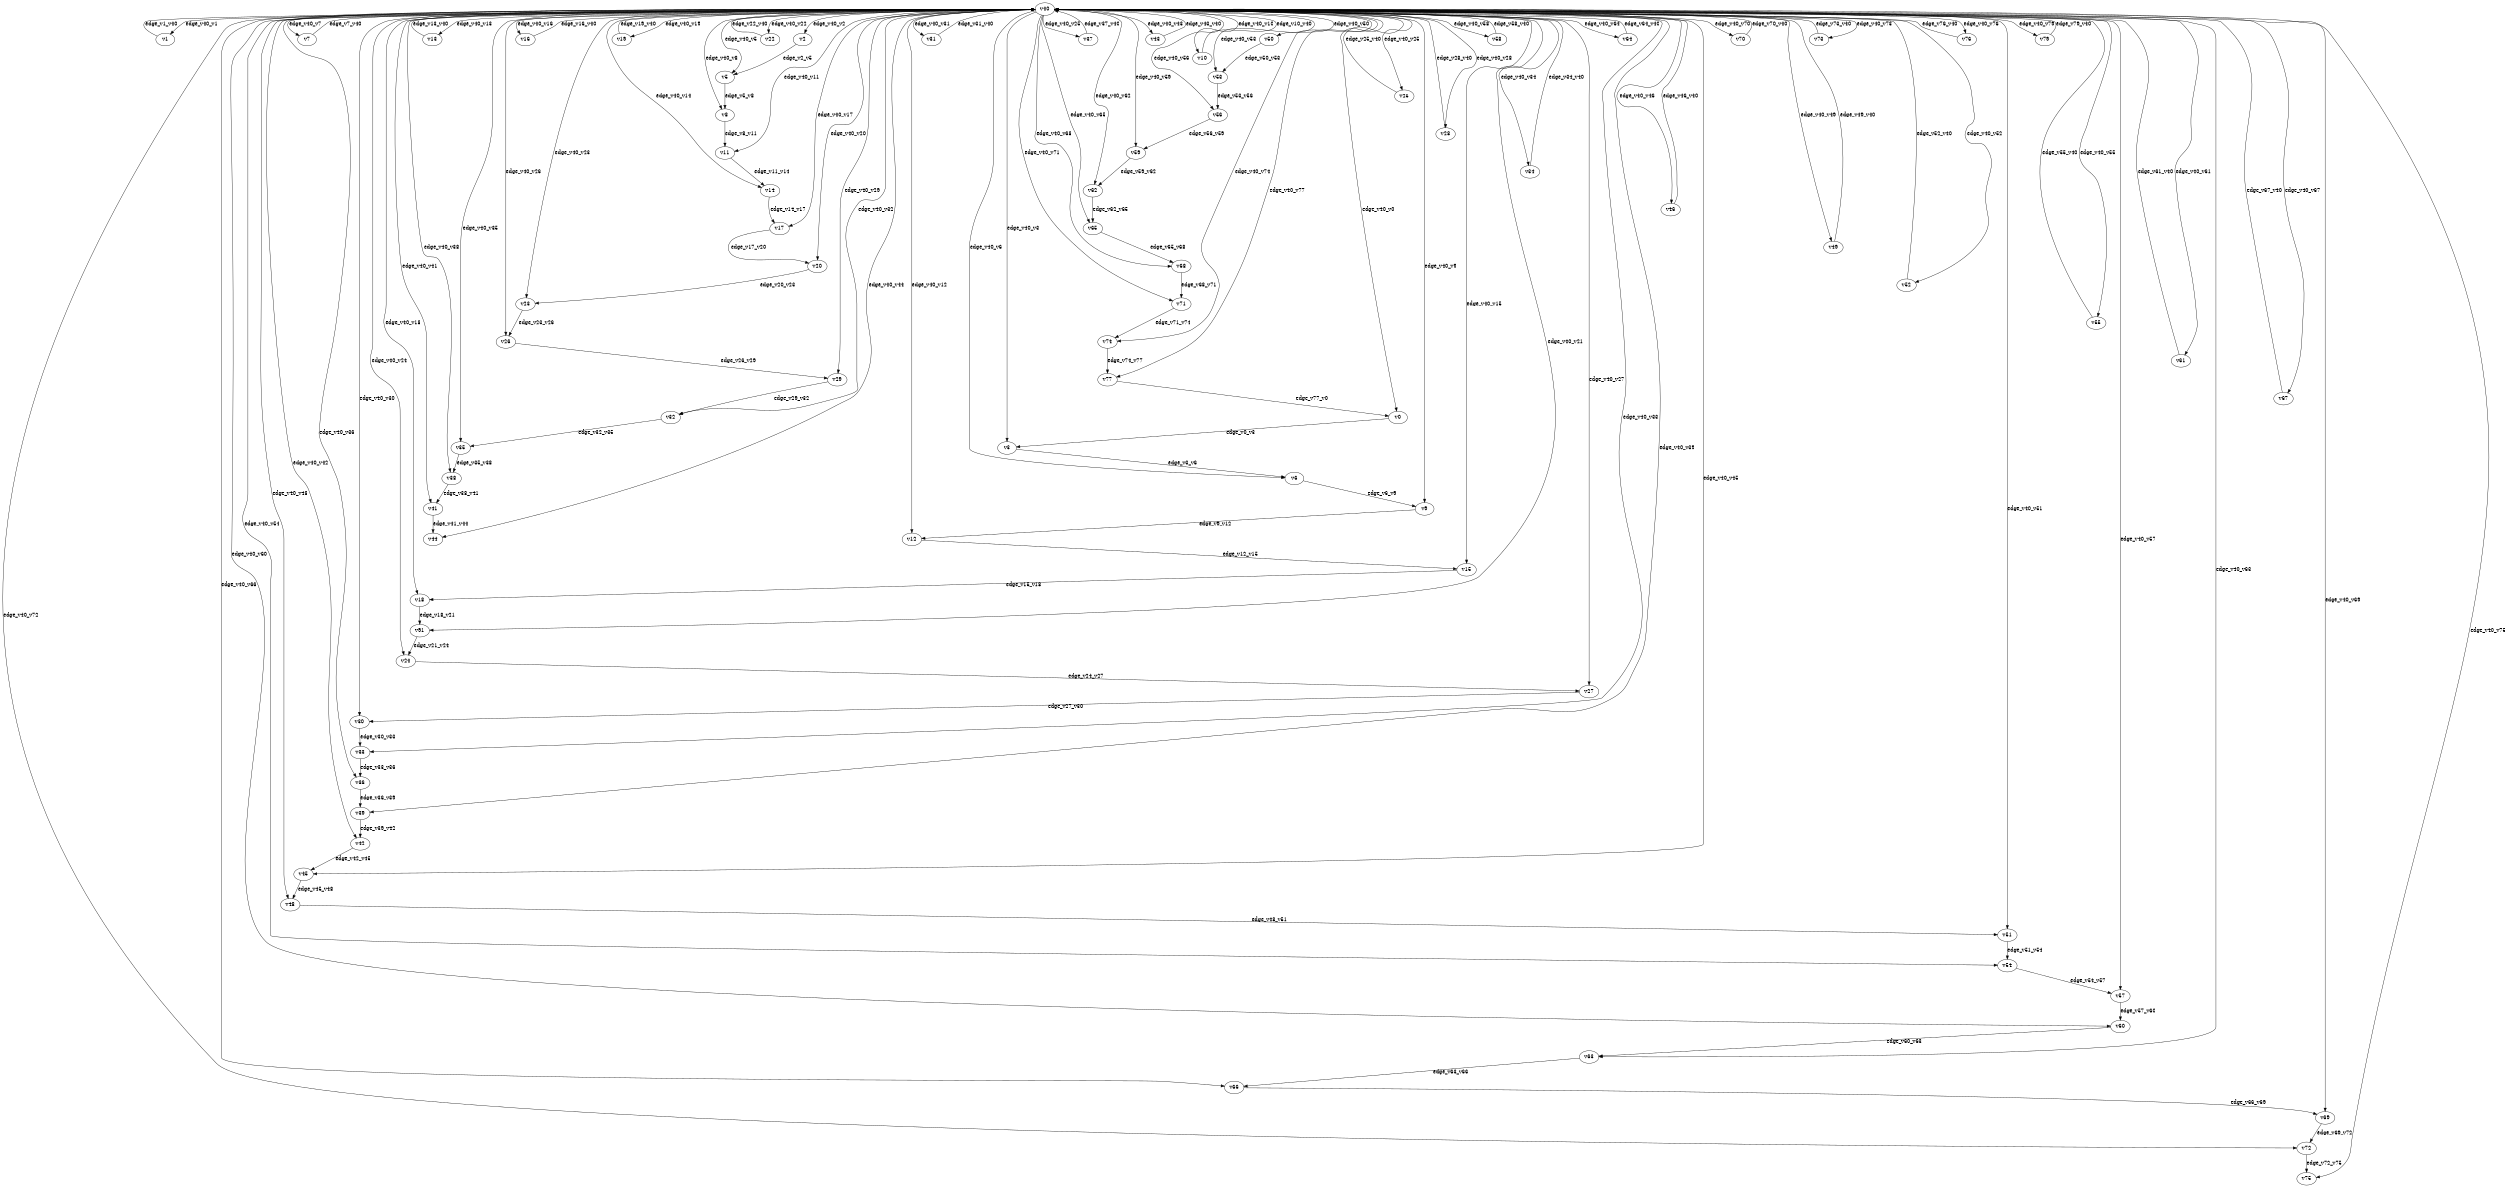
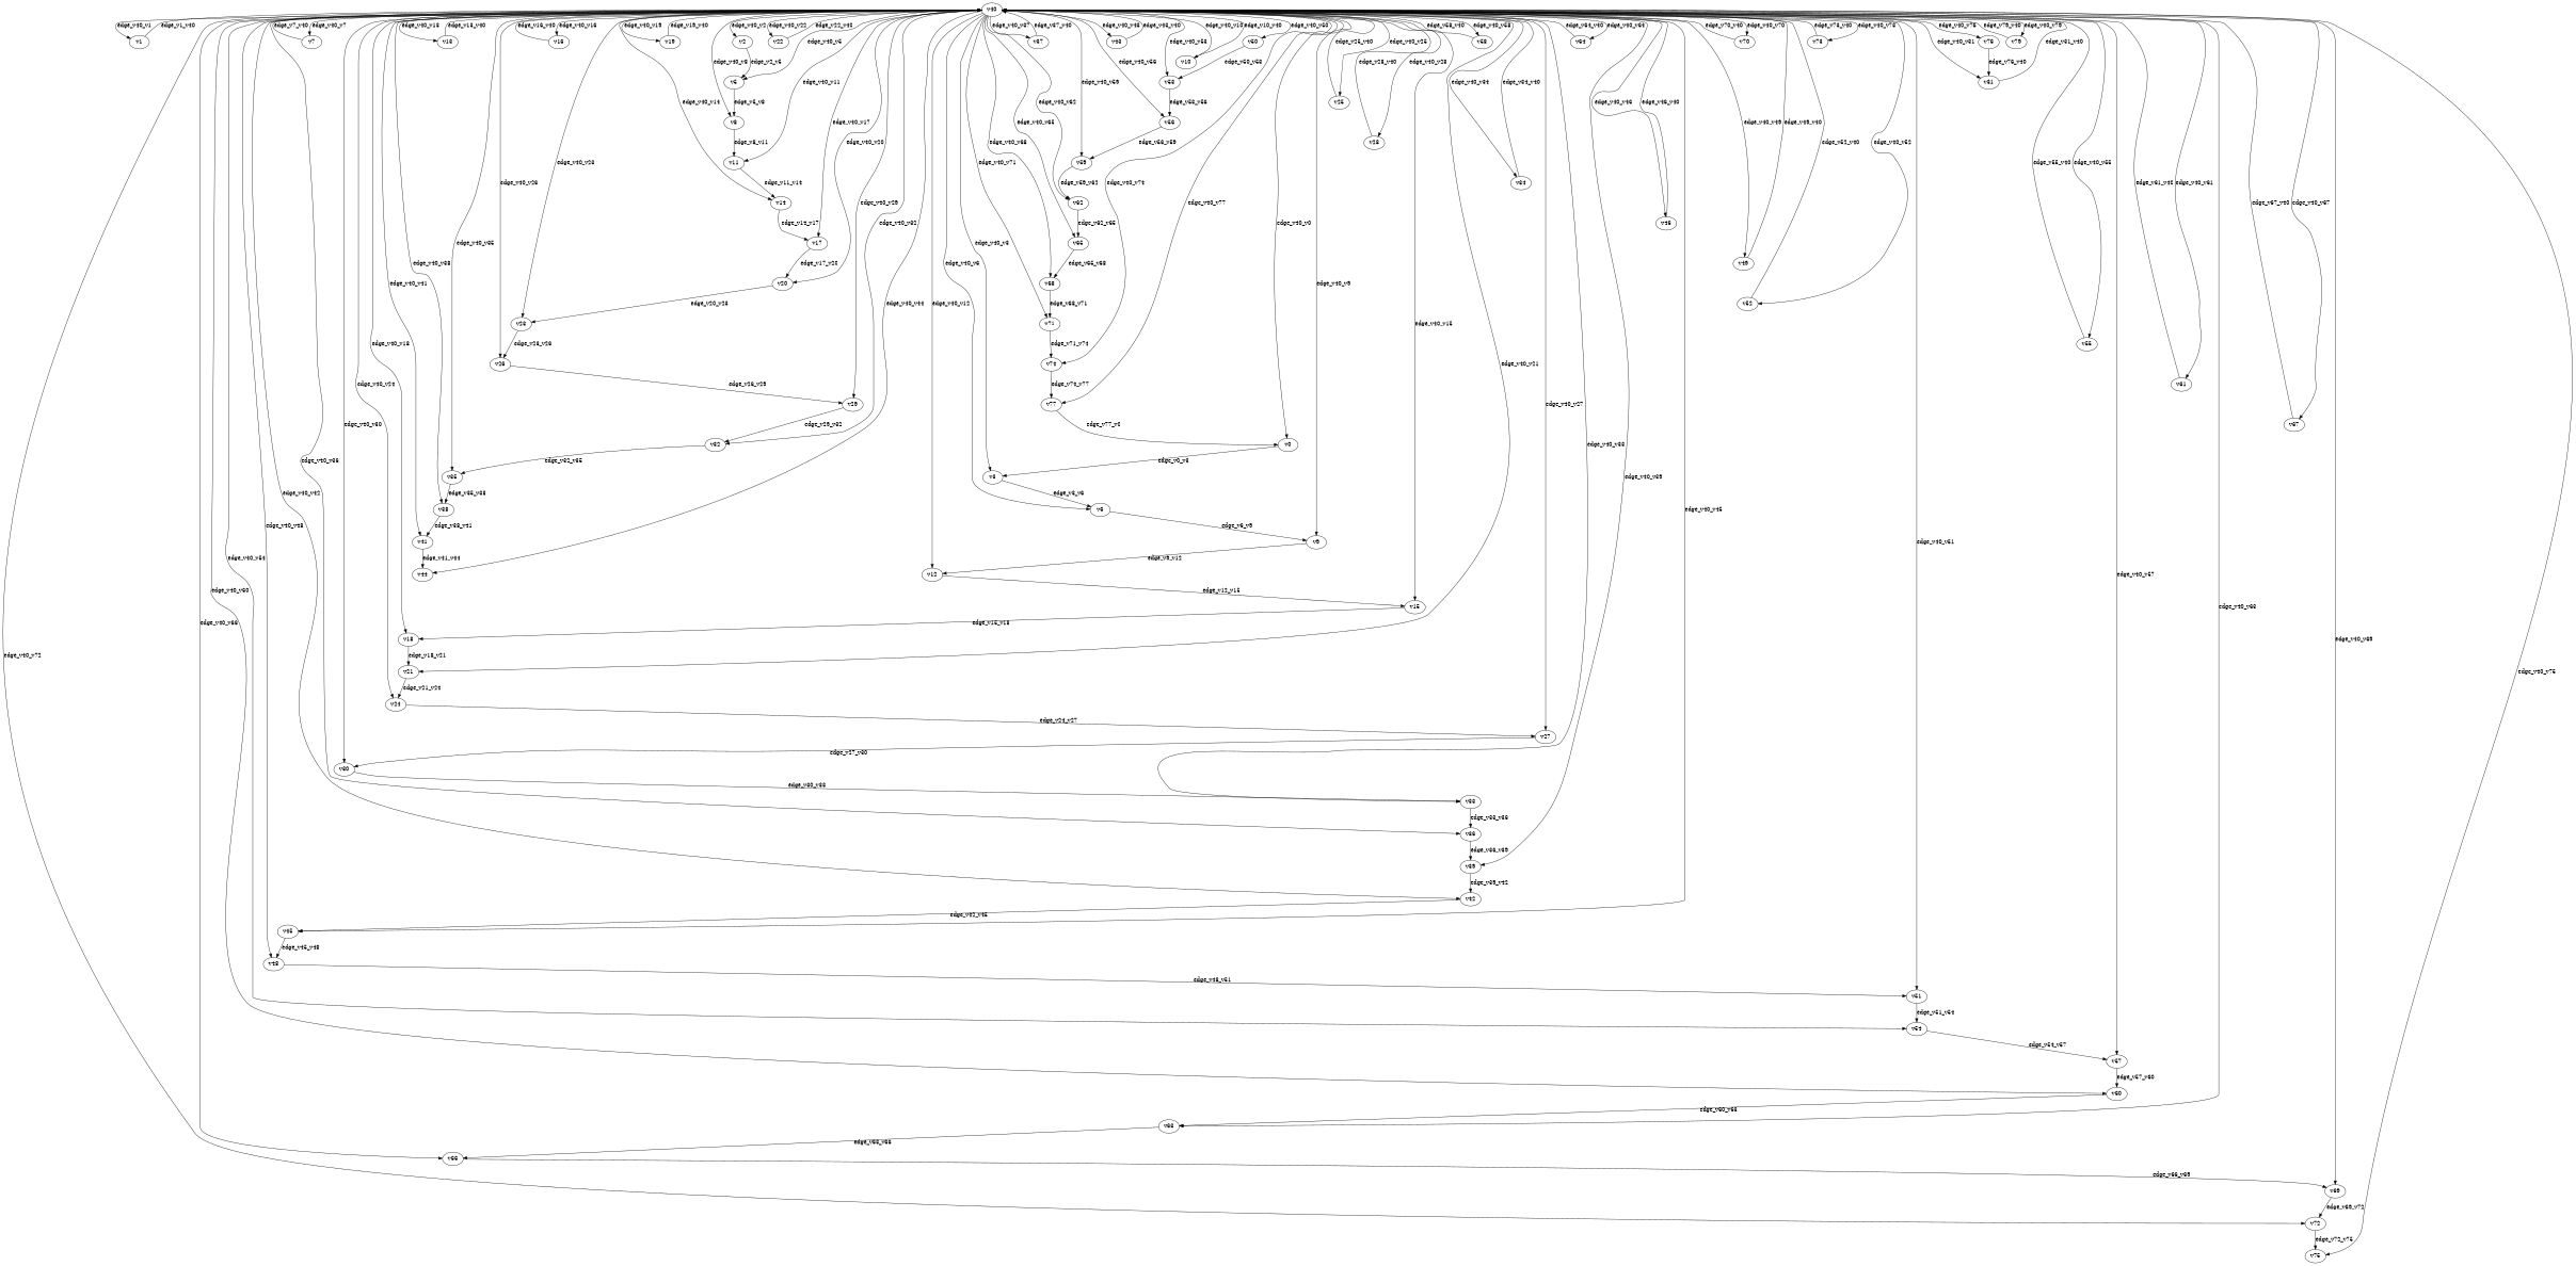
  digraph {
    node [player=1]
    edge [discount=0.483 weight=3.70]
    v3
    v0 [player=0]
    v6 [player=0]
    v1
    v40 [player=0]
    v2 [player=0]
    v5
    v8 [player=0]
    v9
    v7
    v11
    v12 [player=0]
    v10 [player=0]
    v14 [player=0]
    v15
    v13
    v17
    v18 [player=0]
    v16 [player=0]
    v20 [player=0]
-   v21 [label=v91]
+   v21
    v19
    v23
    v24 [player=0]
    v22 [player=0]
    v26 [player=0]
    v27
    v25
    v29
    v30 [player=0]
    v28 [player=0]
    v32 [player=0]
    v33
    v31
    v35
    v36 [player=0]
    v34 [player=0]
    v38 [player=0]
    v39
    v37
    v41
    v42 [player=0]
    v43
    v44 [player=0]
    v45
    v46 [player=0]
    v48 [player=0]
    v49
    v50 [player=0]
    v51
    v52 [player=0]
    v53
    v54 [player=0]
    v55
    v56 [player=0]
    v57
    v58 [player=0]
    v59
    v60 [player=0]
    v61
    v62 [player=0]
    v63
    v64 [player=0]
    v65
    v66 [player=0]
    v67
    v68 [player=0]
    v69
    v70 [player=0]
    v71
    v72 [player=0]
    v73
    v74 [player=0]
    v75
    v76 [player=0]
    v77
    v79
    v3 -> v6 [label=edge_v3_v6]
    v0 -> v3 [label=edge_v0_v3 weight=-1.32]
    v6 -> v9 [label=edge_v6_v9 weight=5.10]
    v1 -> v40 [label=edge_v1_v40 weight=9.04]
    v40 -> v3 [label=edge_v40_v3 weight=4.74]
    v40 -> v0 [label=edge_v40_v0 weight=-1.98]
    v40 -> v6 [label=edge_v40_v6 weight=2.34]
    v40 -> v1 [label=edge_v40_v1 weight=9.88]
    v40 -> v2 [label=edge_v40_v2 weight=0.81]
    v40 -> v5 [label=edge_v40_v5 weight=0.40]
    v40 -> v8 [label=edge_v40_v8 weight=2.99]
    v40 -> v9 [label=edge_v40_v9 weight=8.90]
    v40 -> v7 [label=edge_v40_v7 weight=4.18]
    v40 -> v11 [label=edge_v40_v11 weight=-5.84]
    v40 -> v12 [label=edge_v40_v12 weight=4.20]
    v40 -> v10 [label=edge_v40_v10 weight=0.01]
    v40 -> v14 [label=edge_v40_v14 weight=-3.91]
    v40 -> v15 [label=edge_v40_v15 weight=6.23]
    v40 -> v13 [label=edge_v40_v13 weight=4.65]
    v40 -> v17 [label=edge_v40_v17 weight=1.39]
    v40 -> v18 [label=edge_v40_v18 weight=4.16]
    v40 -> v16 [label=edge_v40_v16 weight=3.51]
    v40 -> v20 [label=edge_v40_v20 weight=-0.79]
    v40 -> v21 [label=edge_v40_v21 weight=-3.75]
    v40 -> v19 [label=edge_v40_v19 weight=8.91]
    v40 -> v23 [label=edge_v40_v23 weight=-3.93]
    v40 -> v24 [label=edge_v40_v24 weight=5.36]
    v40 -> v22 [label=edge_v40_v22 weight=0.49]
    v40 -> v26 [label=edge_v40_v26 weight=8.43]
    v40 -> v27 [label=edge_v40_v27 weight=8.67]
    v40 -> v25 [label=edge_v40_v25 weight=-5.02]
    v40 -> v29 [label=edge_v40_v29 weight=6.80]
    v40 -> v30 [label=edge_v40_v30 weight=6.57]
    v40 -> v28 [label=edge_v40_v28 weight=-1.42]
    v40 -> v32 [label=edge_v40_v32 weight=3.05]
    v40 -> v33 [label=edge_v40_v33 weight=0.69]
    v40 -> v31 [label=edge_v40_v31 weight=3.42]
    v40 -> v35 [label=edge_v40_v35 weight=6.97]
    v40 -> v36 [label=edge_v40_v36 weight=-1.01]
    v40 -> v34 [label=edge_v40_v34 weight=-5.81]
    v40 -> v38 [label=edge_v40_v38 weight=-3.39]
    v40 -> v39 [label=edge_v40_v39 weight=-4.31]
-   v40 -> v37 [label=edge_v40_v25 weight=7.23]
+   v40 -> v37 [label=edge_v40_v37 weight=7.23]
    v40 -> v41 [label=edge_v40_v41 weight=9.59]
    v40 -> v42 [label=edge_v40_v42 weight=0.52]
    v40 -> v43 [label=edge_v40_v43 weight=4.54]
    v40 -> v44 [label=edge_v40_v44 weight=-5.02]
    v40 -> v45 [label=edge_v40_v45 weight=1.18]
    v40 -> v46 [label=edge_v40_v46 weight=-0.12]
    v40 -> v48 [label=edge_v40_v48 weight=7.76]
    v40 -> v49 [label=edge_v40_v49 weight=-1.59]
    v40 -> v50 [label=edge_v40_v50 weight=-2.02]
    v40 -> v51 [label=edge_v40_v51 weight=9.12]
    v40 -> v52 [label=edge_v40_v52 weight=-0.13]
    v40 -> v53 [label=edge_v40_v53 weight=9.39]
    v40 -> v54 [label=edge_v40_v54 weight=2.72]
    v40 -> v55 [label=edge_v40_v55 weight=-2.05]
    v40 -> v56 [label=edge_v40_v56 weight=-0.28]
    v40 -> v57 [label=edge_v40_v57 weight=8.67]
    v40 -> v58 [label=edge_v40_v58 weight=4.37]
    v40 -> v59 [label=edge_v40_v59 weight=4.53]
    v40 -> v60 [label=edge_v40_v60 weight=0.65]
    v40 -> v61 [label=edge_v40_v61 weight=0.08]
    v40 -> v62 [label=edge_v40_v62 weight=-1.63]
    v40 -> v63 [label=edge_v40_v63 weight=3.06]
    v40 -> v64 [label=edge_v40_v64 weight=8.48]
    v40 -> v65 [label=edge_v40_v65 weight=-5.27]
    v40 -> v66 [label=edge_v40_v66 weight=4.97]
    v40 -> v67 [label=edge_v40_v67 weight=-4.10]
    v40 -> v68 [label=edge_v40_v68 weight=0.40]
    v40 -> v69 [label=edge_v40_v69 weight=3.80]
    v40 -> v70 [label=edge_v40_v70 weight=1.22]
    v40 -> v71 [label=edge_v40_v71 weight=-0.80]
    v40 -> v72 [label=edge_v40_v72 weight=-3.88]
    v40 -> v73 [label=edge_v40_v73 weight=5.54]
    v40 -> v74 [label=edge_v40_v74 weight=-1.10]
    v40 -> v75 [label=edge_v40_v75 weight=-2.48]
    v40 -> v76 [label=edge_v40_v76 weight=5.36]
    v40 -> v77 [label=edge_v40_v77 weight=-3.82]
    v40 -> v79 [label=edge_v40_v79 weight=5.07]
    v2 -> v5 [label=edge_v2_v5 weight=0.46]
    v5 -> v8 [label=edge_v5_v8 weight=6.21]
    v8 -> v11 [label=edge_v8_v11 weight=2.47]
    v9 -> v12 [label=edge_v9_v12 weight=-1.45]
    v7 -> v40 [label=edge_v7_v40 weight=1.74]
    v11 -> v14 [label=edge_v11_v14 weight=-1.38]
    v12 -> v15 [label=edge_v12_v15 weight=-1.11]
    v10 -> v40 [label=edge_v10_v40 weight=0.15]
    v14 -> v17 [label=edge_v14_v17 weight=1.53]
    v15 -> v18 [label=edge_v15_v18 weight=-1.38]
    v13 -> v40 [label=edge_v13_v40 weight=5.01]
    v17 -> v20 [label=edge_v17_v20 weight=-2.08]
    v18 -> v21 [label=edge_v18_v21 weight=6.37]
    v16 -> v40 [label=edge_v16_v40 weight=2.89]
    v20 -> v23 [label=edge_v20_v23 weight=-2.44]
    v21 -> v24 [label=edge_v21_v24 weight=1.79]
    v19 -> v40 [label=edge_v19_v40 weight=9.30]
    v23 -> v26 [label=edge_v23_v26 weight=5.09]
    v24 -> v27 [label=edge_v24_v27 weight=4.21]
    v22 -> v40 [label=edge_v22_v40 weight=2.79]
    v26 -> v29 [label=edge_v26_v29 weight=0.03]
    v27 -> v30 [label=edge_v27_v30 weight=3.17]
    v25 -> v40 [label=edge_v25_v40 weight=-7.72]
    v29 -> v32 [label=edge_v29_v32 weight=-1.70]
    v30 -> v33 [label=edge_v30_v33 weight=-0.47]
    v28 -> v40 [label=edge_v28_v40 weight=-0.71]
    v32 -> v35 [label=edge_v32_v35 weight=3.46]
    v33 -> v36 [label=edge_v33_v36]
    v31 -> v40 [label=edge_v31_v40 weight=2.80]
    v35 -> v38 [label=edge_v35_v38 weight=4.85]
    v36 -> v39 [label=edge_v36_v39 weight=5.40]
    v34 -> v40 [label=edge_v34_v40 weight=-3.29]
    v38 -> v41 [label=edge_v38_v41 weight=4.66]
    v39 -> v42 [label=edge_v39_v42 weight=3.53]
    v37 -> v40 [label=edge_v37_v40 weight=8.78]
    v41 -> v44 [label=edge_v41_v44 weight=6.47]
    v42 -> v45 [label=edge_v42_v45 weight=-0.38]
    v43 -> v40 [label=edge_v43_v40 weight=3.85]
    v45 -> v48 [label=edge_v45_v48 weight=4.16]
    v46 -> v40 [label=edge_v46_v40 weight=-2.58]
    v48 -> v51 [label=edge_v48_v51 weight=-2.49]
    v49 -> v40 [label=edge_v49_v40 weight=0.89]
    v50 -> v53 [label=edge_v50_v53 weight=2.48]
    v51 -> v54 [label=edge_v51_v54 weight=5.08]
    v52 -> v40 [label=edge_v52_v40 weight=0.98]
    v53 -> v56 [label=edge_v53_v56 weight=4.22]
    v54 -> v57 [label=edge_v54_v57 weight=1.77]
    v55 -> v40 [label=edge_v55_v40 weight=0.94]
    v56 -> v59 [label=edge_v56_v59 weight=2.38]
    v57 -> v60 [label=edge_v57_v60 weight=6.03]
    v58 -> v40 [label=edge_v58_v40 weight=5.49]
    v59 -> v62 [label=edge_v59_v62 weight=-0.52]
    v60 -> v63 [label=edge_v60_v63 weight=1.12]
    v61 -> v40 [label=edge_v61_v40 weight=-1.64]
    v62 -> v65 [label=edge_v62_v65 weight=1.75]
    v63 -> v66 [label=edge_v63_v66 weight=4.48]
    v64 -> v40 [label=edge_v64_v40 weight=10.94]
    v65 -> v68 [label=edge_v65_v68 weight=-2.15]
    v66 -> v69 [label=edge_v66_v69 weight=-2.87]
    v67 -> v40 [label=edge_v67_v40 weight=-5.88]
    v68 -> v71 [label=edge_v68_v71 weight=2.67]
    v69 -> v72 [label=edge_v69_v72 weight=-1.80]
    v70 -> v40 [label=edge_v70_v40 weight=1.67]
    v71 -> v74 [label=edge_v71_v74 weight=0.51]
    v72 -> v75 [label=edge_v72_v75 weight=2.73]
    v73 -> v40 [label=edge_v73_v40 weight=7.30]
    v74 -> v77 [label=edge_v74_v77 weight=2.08]
-   v76 -> v40 [label=edge_v76_v40 weight=2.78]
+   v76 -> v31 [label=edge_v76_v40 weight=2.78]
    v77 -> v0 [label=edge_v77_v0 weight=-2.56]
    v79 -> v40 [label=edge_v79_v40 weight=5.79]
  }
